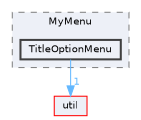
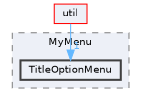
  digraph {
    compound=true
    node [fillcolor="#edf0f7" fontname=Helvetica fontsize=10 shape=box]
    n1 [color=grey25 height=0.2 label=TitleOptionMenu style="filled,bold" width=0.4]
    n2 [color=red height=0.2 label=util style=filled width=0.4]
    subgraph cluster_1 {
      bgcolor="#edf0f7"
      fontname=Helvetica
      fontsize=10
      label=MyMenu
      pencolor=grey50
      style="filled,dashed"
      n1
    }
-   n1 -> n2 [color=steelblue1 fontcolor=steelblue1 fontname=Helvetica fontsize=10 headlabel=1 labeldistance=1.5 labelfontname=Helvetica labelfontsize=10]
+   n2 -> n1 [color=steelblue1 fontcolor=steelblue1 fontname=Helvetica fontsize=10 headlabel=1 labeldistance=1.5 labelfontname=Helvetica labelfontsize=10]
  }
